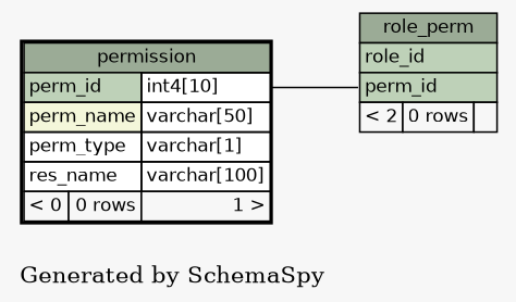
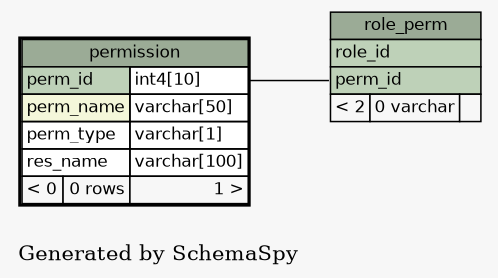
  digraph {
    bgcolor="#f7f7f7"
    label="\nGenerated by SchemaSpy"
    labeljust=l
    rankdir=RL
    node [fontname=Helvetica fontsize=11 shape=plaintext]
-   n1 [label=<     <TABLE BORDER="0" CELLBORDER="1" CELLSPACING="0" BGCOLOR="#ffffff">       <TR><TD PORT="role_perm.heading" COLSPAN="3" BGCOLOR="#9bab96" ALIGN="CENTER">role_perm</TD></TR>       <TR><TD PORT="role_id" COLSPAN="3" BGCOLOR="#bed1b8" ALIGN="LEFT">role_id</TD></TR>       <TR><TD PORT="perm_id" COLSPAN="3" BGCOLOR="#bed1b8" ALIGN="LEFT">perm_id</TD></TR>       <TR><TD ALIGN="LEFT" BGCOLOR="#f7f7f7">&lt; 2</TD><TD ALIGN="RIGHT" BGCOLOR="#f7f7f7">0 rows</TD><TD ALIGN="RIGHT" BGCOLOR="#f7f7f7">  </TD></TR>     </TABLE>>]
+   n1 [label=<     <TABLE BORDER="0" CELLBORDER="1" CELLSPACING="0" BGCOLOR="#ffffff">       <TR><TD PORT="role_perm.heading" COLSPAN="3" BGCOLOR="#9bab96" ALIGN="CENTER">role_perm</TD></TR>       <TR><TD PORT="role_id" COLSPAN="3" BGCOLOR="#bed1b8" ALIGN="LEFT">role_id</TD></TR>       <TR><TD PORT="perm_id" COLSPAN="3" BGCOLOR="#bed1b8" ALIGN="LEFT">perm_id</TD></TR>       <TR><TD ALIGN="LEFT" BGCOLOR="#f7f7f7">&lt; 2</TD><TD ALIGN="RIGHT" BGCOLOR="#f7f7f7">0 varchar</TD><TD ALIGN="RIGHT" BGCOLOR="#f7f7f7">  </TD></TR>     </TABLE>>]
    n2 [label=<     <TABLE BORDER="2" CELLBORDER="1" CELLSPACING="0" BGCOLOR="#ffffff">       <TR><TD PORT="permission.heading" COLSPAN="3" BGCOLOR="#9bab96" ALIGN="CENTER">permission</TD></TR>       <TR><TD PORT="perm_id" COLSPAN="2" BGCOLOR="#bed1b8" ALIGN="LEFT">perm_id</TD><TD PORT="perm_id.type" ALIGN="LEFT">int4[10]</TD></TR>       <TR><TD PORT="perm_name" COLSPAN="2" BGCOLOR="#f4f7da" ALIGN="LEFT">perm_name</TD><TD PORT="perm_name.type" ALIGN="LEFT">varchar[50]</TD></TR>       <TR><TD PORT="perm_type" COLSPAN="2" ALIGN="LEFT">perm_type</TD><TD PORT="perm_type.type" ALIGN="LEFT">varchar[1]</TD></TR>       <TR><TD PORT="res_name" COLSPAN="2" ALIGN="LEFT">res_name</TD><TD PORT="res_name.type" ALIGN="LEFT">varchar[100]</TD></TR>       <TR><TD ALIGN="LEFT" BGCOLOR="#f7f7f7">&lt; 0</TD><TD ALIGN="RIGHT" BGCOLOR="#f7f7f7">0 rows</TD><TD ALIGN="RIGHT" BGCOLOR="#f7f7f7">1 &gt;</TD></TR>     </TABLE>>]
    n1 -> n2 [arrowhead=none arrowsize=0.8 arrowtail=crowtee headport="perm_id.type:e" tailport="perm_id:w"]
  }
